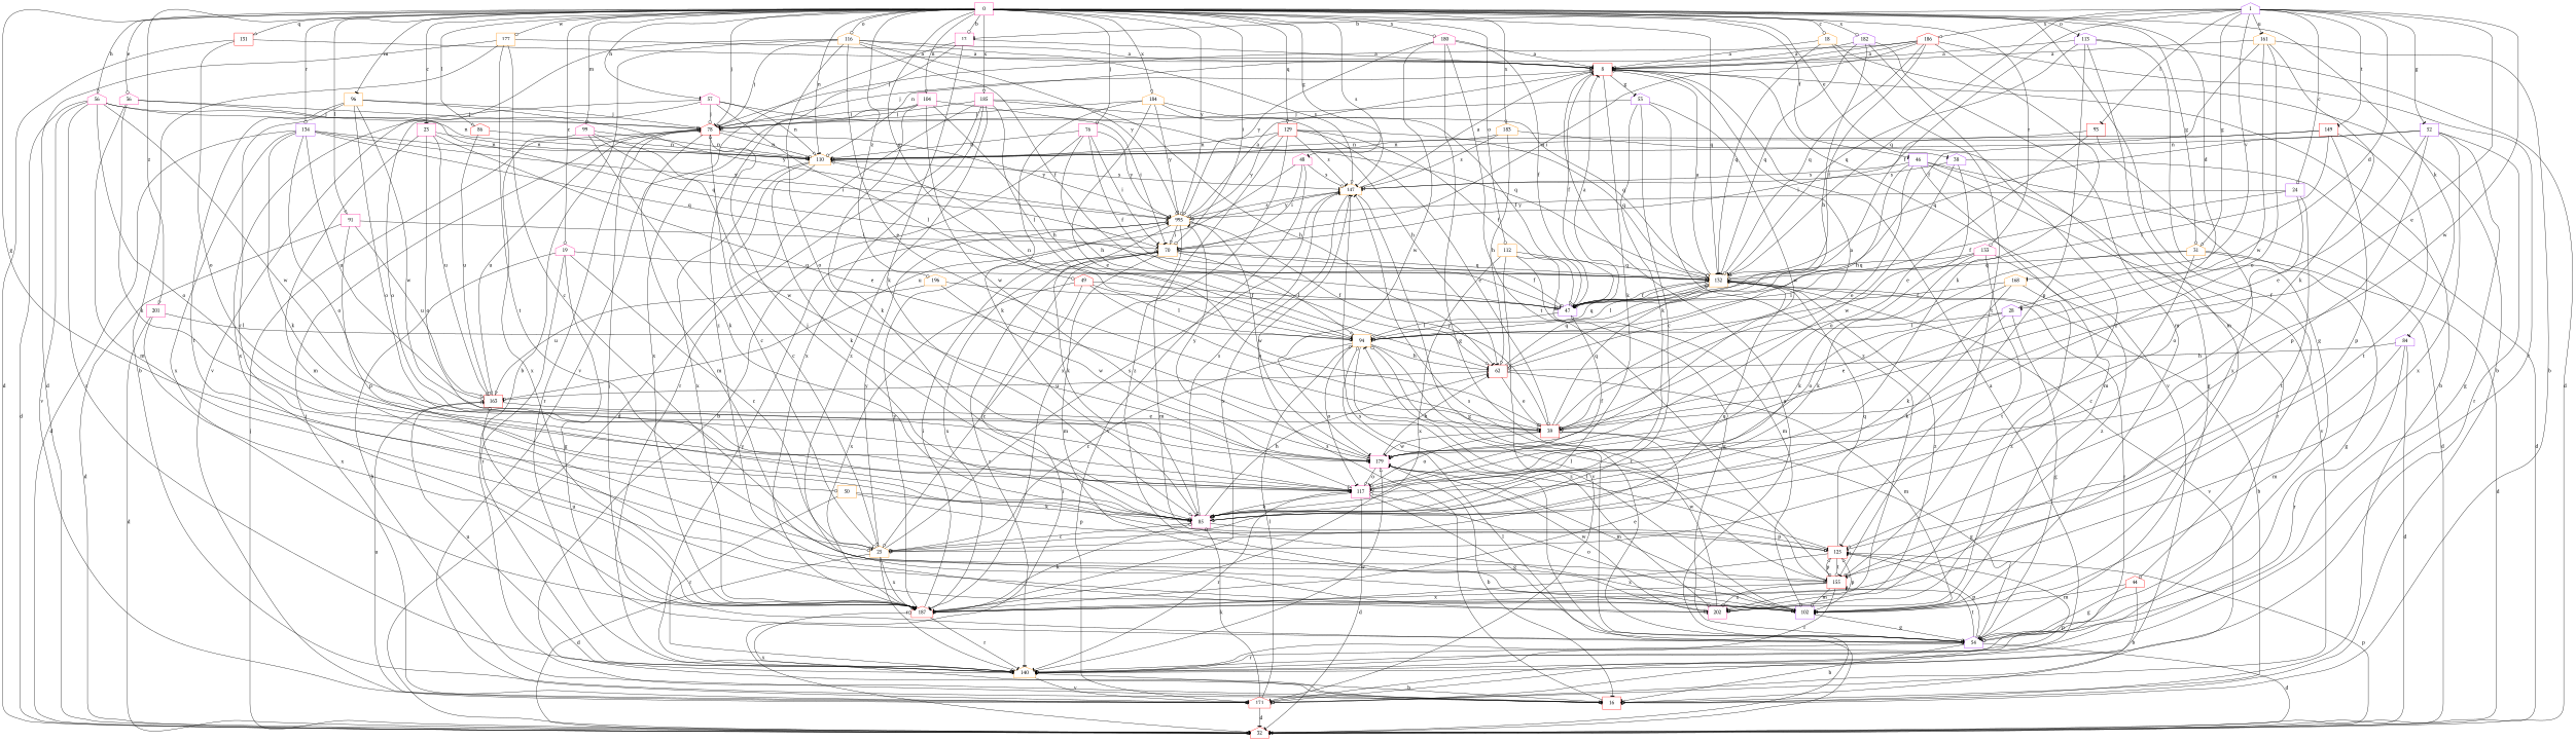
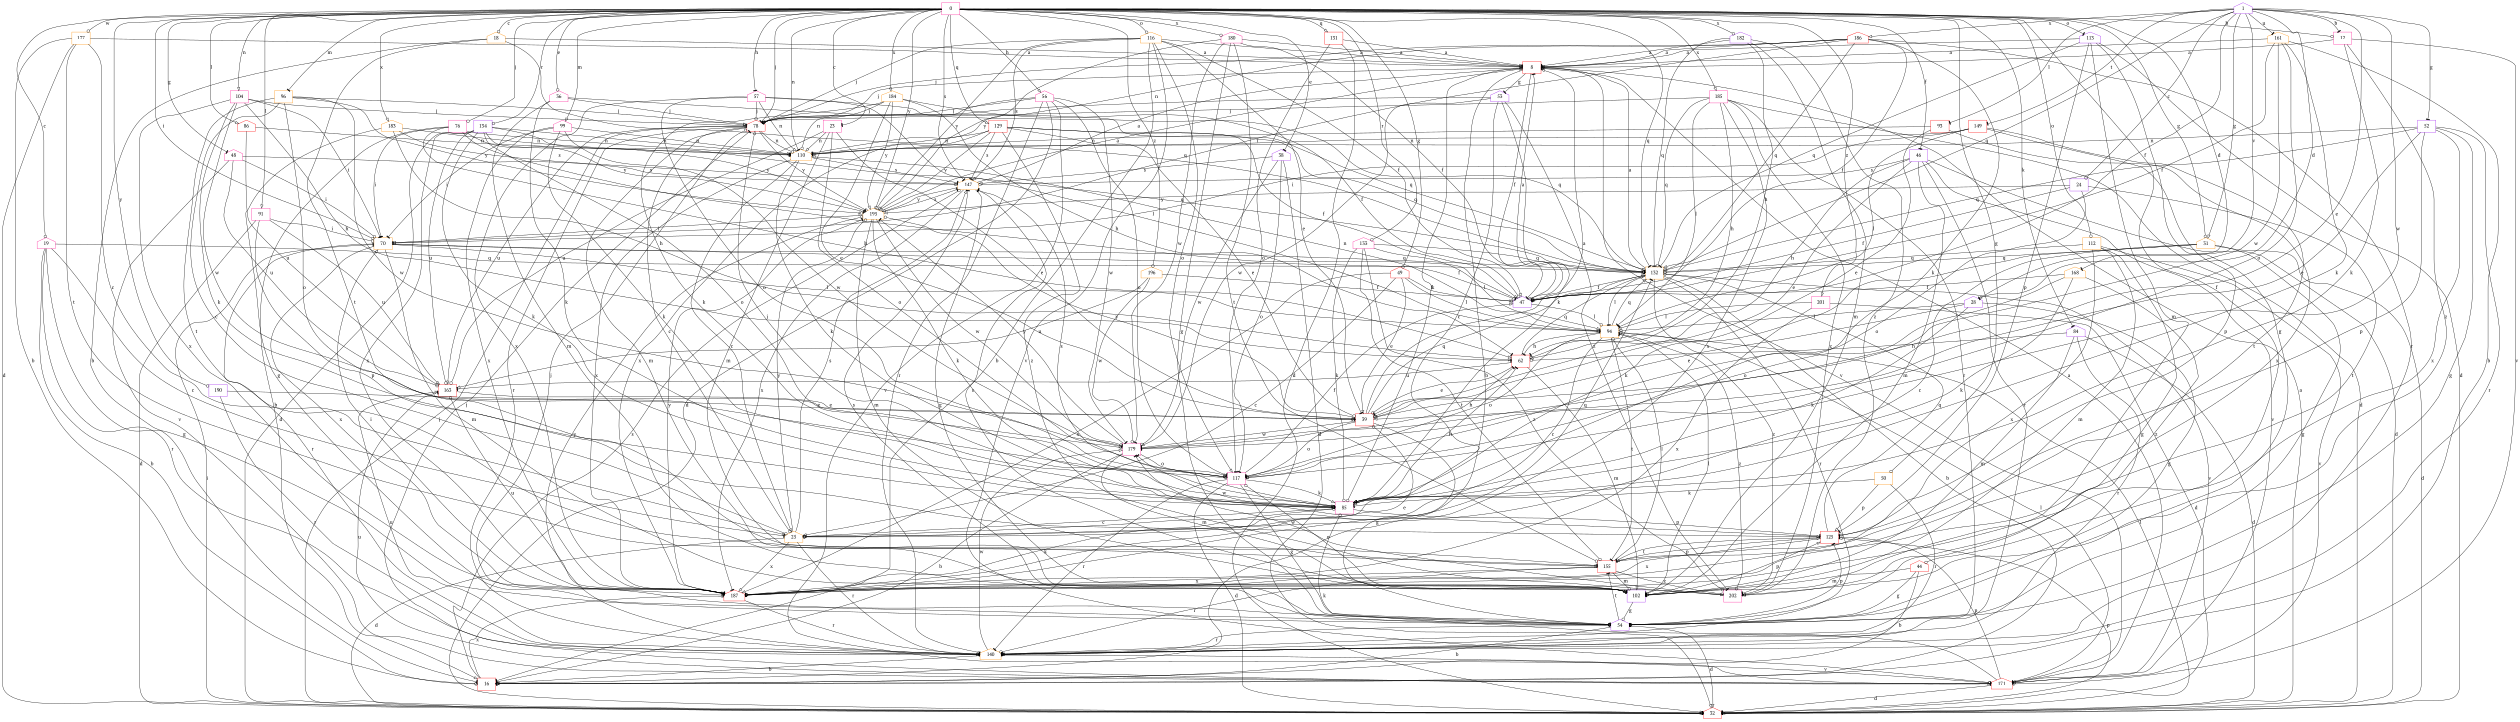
  strict digraph {
    fontname="PT Serif"
    node [color=deeppink fontname="PT Serif" shape=house]
    edge [arrowhead=odot fontname="PT Serif"]
    0 [shape=box]
    12 [shape=box]
    18 [color=darkorange]
    19
    23 [shape=box]
    28 [color=purple]
    36
    38 [color=purple]
    44 [color=red]
    46 [color=purple shape=box]
    48
    49 [color=red]
    50 [color=darkorange shape=box]
    n14 [color=darkorange label=31]
    56
    57
    70 [color=darkorange shape=box]
    76 [shape=box]
    78 [color=red]
    84 [color=purple]
    86 [color=red]
    91 [shape=box]
    96 [color=darkorange shape=box]
    99
    104 [shape=box]
    110 [color=darkorange]
    112 [color=darkorange shape=box]
    113 [color=purple]
    116 [color=darkorange]
    129 [color=red shape=box]
    131 [color=red shape=box]
    132 [color=darkorange shape=box]
    133
    134 [color=purple shape=box]
    147 [color=darkorange]
    177 [color=darkorange shape=box]
    180
    182 [color=purple]
    183 [color=darkorange]
    184 [color=darkorange]
    185 [shape=box]
-   195 [color=darkorange label=995]
+   190 [color=purple shape=box]
+   195 [color=darkorange]
    196 [color=darkorange]
    201 [shape=box]
    8 [color=red shape=box]
    85 [shape=box]
    171 [color=red]
    202 [shape=box]
    16 [color=red shape=box]
    155 [color=red shape=box]
    25 [color=darkorange]
    54 [color=purple]
    140 [color=darkorange]
    39 [color=red shape=box]
    102 [color=purple shape=box]
    117 [shape=box]
    163 [color=red shape=box]
    94 [color=darkorange shape=box]
    179 [shape=box]
    32 [color=red]
    62 [color=red shape=box]
    47 [color=purple]
    187 [color=red]
    125 [color=red shape=box]
    1 [color=purple]
    24 [color=purple shape=box]
    52 [color=purple shape=box]
    93 [color=red shape=box]
    149 [color=red shape=box]
    161 [color=darkorange]
    168 [color=darkorange]
    186 [color=red]
    53 [color=purple]
    0 -> 12 [label=b]
    0 -> 18 [label=c]
    0 -> 19 [label=c]
    0 -> 23 [arrowhead=tee label=c]
    0 -> 28 [arrowhead=onormal label=d]
    0 -> 36 [label=e]
    0 -> 38 [arrowhead=tee label=e]
    0 -> 44 [label=f]
    0 -> 46 [arrowhead=tee label=f]
    0 -> 48 [arrowhead=tee label=g]
    0 -> 49 [label=g]
    0 -> 50 [label=g]
    0 -> n14 [label=g]
    0 -> 56 [arrowhead=onormal label=h]
    0 -> 57 [arrowhead=tee label=h]
    0 -> 70 [label=i]
    0 -> 76 [label=j]
    0 -> 78 [arrowhead=tee label=j]
    0 -> 84 [arrowhead=tee label=k]
    0 -> 86 [arrowhead=onormal label=l]
    0 -> 91 [arrowhead=onormal label=l]
    0 -> 96 [arrowhead=tee label=m]
    0 -> 99 [arrowhead=onormal label=m]
    0 -> 104 [arrowhead=onormal label=n]
    0 -> 110 [arrowhead=tee label=n]
    0 -> 112 [label=o]
    0 -> 113 [arrowhead=tee label=o]
    0 -> 116 [label=o]
    0 -> 129 [arrowhead=onormal label=q]
    0 -> 131 [arrowhead=onormal label=q]
    0 -> 132 [arrowhead=tee label=q]
    0 -> 133 [label=r]
    0 -> 134 [label=r]
    0 -> 147 [arrowhead=tee label=s]
    0 -> 177 [label=w]
    0 -> 180 [label=x]
    0 -> 182 [label=x]
    0 -> 183 [arrowhead=onormal label=x]
    0 -> 184 [arrowhead=onormal label=x]
    0 -> 185 [arrowhead=onormal label=x]
+   0 -> 190 [label=y]
    0 -> 195 [label=y]
    0 -> 196 [label=z]
    0 -> 201 [arrowhead=onormal label=z]
    12 -> 8 [arrowhead=onormal label=a]
    12 -> 85 [arrowhead=onormal label=k]
    12 -> 171 [label=v]
    12 -> 202 [arrowhead=onormal label=z]
    18 -> 132 [arrowhead=tee label=q]
    18 -> 8 [arrowhead=onormal label=a]
    18 -> 16 [arrowhead=tee label=b]
    18 -> 155 [arrowhead=tee label=t]
    19 -> 132 [label=q]
    19 -> 16 [label=b]
    19 -> 25 [arrowhead=tee label=c]
    19 -> 54 [label=g]
    19 -> 140 [arrowhead=tee label=r]
    23 -> 110 [arrowhead=onormal label=n]
    23 -> 39 [arrowhead=onormal label=e]
    23 -> 102 [arrowhead=tee label=m]
    23 -> 117 [arrowhead=onormal label=o]
    23 -> 163 [label=u]
    28 -> 85 [arrowhead=onormal label=k]
    28 -> 54 [arrowhead=tee label=g]
    28 -> 39 [label=e]
    28 -> 94 [arrowhead=onormal label=l]
-   36 -> 78 [label=j]
+   36 -> 78 [arrowhead=onormal label=j]
    36 -> 132 [label=q]
    36 -> 85 [label=k]
    36 -> 102 [arrowhead=onormal label=m]
    38 -> 147 [arrowhead=onormal label=s]
    38 -> 117 [arrowhead=tee label=o]
    38 -> 179 [label=w]
    38 -> 32 [arrowhead=onormal label=d]
    44 -> 16 [label=b]
    44 -> 54 [arrowhead=tee label=g]
    44 -> 102 [arrowhead=tee label=m]
-   46 -> 147 [arrowhead=tee label=s]
+   46 -> 147 [label=s]
    46 -> 171 [arrowhead=onormal label=v]
    46 -> 140 [label=r]
    46 -> 39 [arrowhead=tee label=e]
    46 -> 102 [arrowhead=onormal label=m]
    46 -> 32 [arrowhead=tee label=d]
    46 -> 62 [arrowhead=onormal label=h]
    48 -> 70 [label=i]
    48 -> 147 [label=s]
    48 -> 171 [arrowhead=tee label=v]
    48 -> 163 [label=u]
    49 -> 25 [arrowhead=onormal label=c]
    49 -> 39 [arrowhead=onormal label=e]
    49 -> 94 [label=l]
    49 -> 47 [label=f]
    49 -> 187 [arrowhead=onormal label=x]
    50 -> 85 [arrowhead=tee label=k]
    50 -> 140 [arrowhead=onormal label=r]
    50 -> 125 [arrowhead=onormal label=p]
    n14 -> 132 [label=q]
    n14 -> 85 [arrowhead=onormal label=k]
    n14 -> 25 [label=c]
    n14 -> 54 [label=g]
    n14 -> 32 [arrowhead=tee label=d]
    56 -> 78 [arrowhead=onormal label=j]
    56 -> 110 [label=n]
    56 -> 171 [arrowhead=onormal label=v]
    56 -> 140 [label=r]
    56 -> 117 [arrowhead=tee label=o]
    56 -> 179 [arrowhead=tee label=w]
    56 -> 32 [label=d]
    57 -> 78 [label=j]
    57 -> 110 [arrowhead=onormal label=n]
    57 -> 132 [arrowhead=onormal label=q]
    57 -> 117 [arrowhead=onormal label=o]
    57 -> 94 [arrowhead=tee label=l]
    57 -> 187 [arrowhead=onormal label=x]
    70 -> 132 [arrowhead=tee label=q]
    70 -> 140 [arrowhead=tee label=r]
    70 -> 102 [arrowhead=onormal label=m]
    70 -> 94 [arrowhead=onormal label=l]
    70 -> 47 [label=f]
    70 -> 187 [arrowhead=tee label=x]
    76 -> 70 [arrowhead=tee label=i]
    76 -> 110 [label=n]
    76 -> 195 [arrowhead=tee label=y]
    76 -> 16 [arrowhead=onormal label=b]
    76 -> 62 [arrowhead=onormal label=h]
    76 -> 47 [arrowhead=tee label=f]
    78 -> 110 [label=n]
    78 -> 195 [label=y]
    78 -> 25 [label=c]
    78 -> 140 [arrowhead=tee label=r]
    78 -> 102 [arrowhead=onormal label=m]
    78 -> 163 [arrowhead=onormal label=u]
    84 -> 140 [arrowhead=tee label=r]
    84 -> 102 [arrowhead=tee label=m]
    84 -> 32 [arrowhead=tee label=d]
    84 -> 62 [label=h]
    86 -> 110 [arrowhead=tee label=n]
    86 -> 163 [label=u]
    91 -> 70 [label=i]
    91 -> 163 [arrowhead=onormal label=u]
    91 -> 32 [arrowhead=onormal label=d]
    91 -> 125 [arrowhead=onormal label=p]
    96 -> 78 [arrowhead=onormal label=j]
    96 -> 195 [label=y]
    96 -> 155 [arrowhead=onormal label=t]
    96 -> 25 [label=c]
    96 -> 117 [label=o]
    96 -> 179 [arrowhead=tee label=w]
    99 -> 70 [arrowhead=tee label=i]
    99 -> 110 [arrowhead=onormal label=n]
    99 -> 85 [arrowhead=onormal label=k]
    99 -> 179 [arrowhead=onormal label=w]
    99 -> 187 [label=x]
    104 -> 70 [arrowhead=tee label=i]
    104 -> 78 [arrowhead=tee label=j]
    104 -> 85 [label=k]
    104 -> 179 [label=w]
    104 -> 62 [arrowhead=tee label=h]
    104 -> 187 [arrowhead=tee label=x]
    110 -> 147 [arrowhead=tee label=s]
    110 -> 85 [arrowhead=onormal label=k]
    110 -> 25 [arrowhead=onormal label=c]
    110 -> 187 [arrowhead=tee label=x]
    112 -> 132 [label=q]
    112 -> 171 [arrowhead=tee label=v]
    112 -> 54 [arrowhead=tee label=g]
    112 -> 102 [label=m]
    112 -> 187 [arrowhead=tee label=x]
    113 -> 132 [arrowhead=tee label=q]
    113 -> 8 [arrowhead=onormal label=a]
    113 -> 54 [label=g]
    113 -> 102 [arrowhead=tee label=m]
    113 -> 32 [arrowhead=onormal label=d]
    113 -> 125 [arrowhead=tee label=p]
    116 -> 78 [label=j]
    116 -> 147 [arrowhead=onormal label=s]
    116 -> 195 [label=y]
    116 -> 8 [label=a]
    116 -> 171 [label=v]
    116 -> 16 [arrowhead=tee label=b]
    116 -> 39 [arrowhead=tee label=e]
    116 -> 117 [arrowhead=onormal label=o]
    116 -> 47 [arrowhead=onormal label=f]
    129 -> 110 [arrowhead=tee label=n]
    129 -> 132 [label=q]
    129 -> 147 [arrowhead=tee label=s]
    129 -> 195 [arrowhead=onormal label=y]
    129 -> 202 [arrowhead=onormal label=z]
    129 -> 39 [label=e]
    129 -> 47 [arrowhead=onormal label=f]
    129 -> 187 [arrowhead=tee label=x]
    131 -> 8 [arrowhead=onormal label=a]
    131 -> 117 [arrowhead=tee label=o]
    131 -> 32 [arrowhead=onormal label=d]
    132 -> 8 [label=a]
    132 -> 171 [arrowhead=tee label=v]
    132 -> 202 [arrowhead=tee label=z]
    132 -> 16 [arrowhead=onormal label=b]
    132 -> 140 [label=r]
    132 -> 94 [arrowhead=tee label=l]
    132 -> 47 [arrowhead=onormal label=f]
    133 -> 132 [label=q]
    133 -> 85 [label=k]
    133 -> 202 [label=z]
    133 -> 155 [label=t]
    133 -> 94 [arrowhead=onormal label=l]
    134 -> 110 [arrowhead=tee label=n]
    134 -> 132 [arrowhead=onormal label=q]
    134 -> 195 [arrowhead=tee label=y]
    134 -> 85 [label=k]
    134 -> 117 [label=o]
    134 -> 163 [label=u]
    134 -> 32 [label=d]
    134 -> 187 [arrowhead=onormal label=x]
    147 -> 195 [arrowhead=onormal label=y]
    147 -> 8 [label=a]
    147 -> 54 [label=g]
    147 -> 187 [arrowhead=tee label=x]
    177 -> 8 [label=a]
    177 -> 16 [label=b]
    177 -> 155 [label=t]
    177 -> 25 [arrowhead=onormal label=c]
    177 -> 32 [arrowhead=tee label=d]
    180 -> 195 [arrowhead=onormal label=y]
    180 -> 8 [arrowhead=tee label=a]
    180 -> 155 [label=t]
    180 -> 54 [arrowhead=tee label=g]
    180 -> 179 [arrowhead=tee label=w]
    180 -> 47 [arrowhead=tee label=f]
    182 -> 132 [arrowhead=tee label=q]
    182 -> 8 [arrowhead=tee label=a]
    182 -> 202 [arrowhead=onormal label=z]
    182 -> 102 [arrowhead=tee label=m]
    182 -> 62 [label=h]
    183 -> 110 [label=n]
    183 -> 147 [arrowhead=onormal label=s]
    183 -> 54 [label=g]
    183 -> 62 [arrowhead=onormal label=h]
    184 -> 78 [arrowhead=onormal label=j]
    184 -> 195 [arrowhead=onormal label=y]
    184 -> 85 [arrowhead=tee label=k]
    184 -> 39 [arrowhead=onormal label=e]
    184 -> 62 [arrowhead=tee label=h]
    184 -> 47 [label=f]
    185 -> 78 [arrowhead=tee label=j]
    185 -> 132 [label=q]
    185 -> 202 [arrowhead=tee label=z]
    185 -> 140 [arrowhead=onormal label=r]
    185 -> 94 [arrowhead=tee label=l]
    185 -> 32 [arrowhead=tee label=d]
    185 -> 62 [arrowhead=tee label=h]
    185 -> 187 [label=x]
+   190 -> 140 [arrowhead=onormal label=r]
+   190 -> 39 [arrowhead=onormal label=e]
    195 -> 70 [arrowhead=onormal label=i]
    195 -> 147 [arrowhead=tee label=s]
    195 -> 8 [arrowhead=onormal label=a]
    195 -> 85 [arrowhead=onormal label=k]
    195 -> 102 [arrowhead=tee label=m]
    195 -> 179 [label=w]
    196 -> 163 [arrowhead=onormal label=u]
    196 -> 179 [label=w]
    196 -> 47 [arrowhead=onormal label=f]
    201 -> 94 [label=l]
    201 -> 32 [label=d]
    201 -> 187 [arrowhead=tee label=x]
    8 -> 78 [label=j]
    8 -> 85 [label=k]
    8 -> 171 [arrowhead=onormal label=v]
    8 -> 16 [label=b]
    8 -> 47 [label=f]
    8 -> 53 [arrowhead=tee label=g]
    85 -> 78 [arrowhead=onormal label=j]
    85 -> 147 [arrowhead=tee label=s]
    85 -> 25 [label=c]
    85 -> 62 [arrowhead=tee label=h]
    85 -> 125 [arrowhead=tee label=p]
    171 -> 78 [arrowhead=tee label=j]
    171 -> 8 [label=a]
    171 -> 85 [label=k]
    171 -> 163 [arrowhead=tee label=u]
    171 -> 94 [arrowhead=onormal label=l]
    171 -> 32 [arrowhead=tee label=d]
    171 -> 125 [arrowhead=tee label=p]
    202 -> 147 [arrowhead=tee label=s]
    202 -> 179 [arrowhead=tee label=w]
    16 -> 147 [label=s]
    16 -> 187 [label=x]
    155 -> 202 [label=z]
    155 -> 140 [label=r]
    155 -> 102 [label=m]
    155 -> 94 [label=l]
    155 -> 187 [arrowhead=tee label=x]
    155 -> 125 [arrowhead=onormal label=p]
    25 -> 132 [arrowhead=tee label=q]
    25 -> 147 [arrowhead=onormal label=s]
    25 -> 195 [label=y]
    25 -> 140 [arrowhead=onormal label=r]
    25 -> 32 [arrowhead=tee label=d]
    25 -> 187 [arrowhead=onormal label=x]
    54 -> 78 [label=j]
    54 -> 147 [arrowhead=tee label=s]
    54 -> 16 [arrowhead=tee label=b]
    54 -> 155 [arrowhead=tee label=t]
    54 -> 140 [arrowhead=tee label=r]
    54 -> 32 [arrowhead=onormal label=d]
    54 -> 125 [arrowhead=tee label=p]
    140 -> 195 [label=y]
    140 -> 171 [label=v]
    140 -> 16 [arrowhead=onormal label=b]
    140 -> 163 [arrowhead=onormal label=u]
    140 -> 179 [arrowhead=onormal label=w]
    39 -> 132 [arrowhead=onormal label=q]
    39 -> 195 [label=y]
    39 -> 8 [arrowhead=onormal label=a]
    39 -> 54 [label=g]
    39 -> 117 [arrowhead=tee label=o]
    39 -> 179 [arrowhead=tee label=w]
    102 -> 54 [label=g]
    102 -> 117 [label=o]
    102 -> 94 [arrowhead=tee label=l]
    102 -> 125 [arrowhead=onormal label=p]
    117 -> 85 [arrowhead=onormal label=k]
    117 -> 54 [label=g]
    117 -> 140 [arrowhead=tee label=r]
    117 -> 32 [arrowhead=tee label=d]
    117 -> 47 [arrowhead=onormal label=f]
    163 -> 39 [arrowhead=tee label=e]
    94 -> 110 [arrowhead=onormal label=n]
    94 -> 132 [arrowhead=onormal label=q]
    94 -> 202 [label=z]
    94 -> 155 [arrowhead=tee label=t]
    94 -> 25 [label=c]
    94 -> 117 [arrowhead=tee label=o]
    94 -> 62 [arrowhead=tee label=h]
    179 -> 195 [arrowhead=tee label=y]
    179 -> 16 [arrowhead=tee label=b]
    179 -> 102 [label=m]
    179 -> 117 [arrowhead=onormal label=o]
    179 -> 62 [arrowhead=tee label=h]
    32 -> 70 [arrowhead=tee label=i]
    32 -> 78 [label=j]
    32 -> 8 [arrowhead=tee label=a]
    32 -> 94 [label=l]
    32 -> 125 [arrowhead=onormal label=p]
    62 -> 132 [arrowhead=onormal label=q]
    62 -> 39 [label=e]
    62 -> 102 [arrowhead=onormal label=m]
    62 -> 163 [arrowhead=tee label=u]
    47 -> 8 [arrowhead=tee label=a]
    47 -> 94 [label=l]
    187 -> 70 [arrowhead=onormal label=i]
    187 -> 195 [arrowhead=tee label=y]
    187 -> 85 [label=k]
    187 -> 140 [arrowhead=tee label=r]
    187 -> 39 [label=e]
    187 -> 163 [label=u]
    125 -> 132 [label=q]
    125 -> 155 [label=t]
    125 -> 179 [arrowhead=tee label=w]
    125 -> 187 [arrowhead=tee label=x]
    1 -> 12 [arrowhead=tee label=b]
    1 -> 28 [arrowhead=tee label=d]
    1 -> n14 [arrowhead=onormal label=g]
    1 -> 132 [arrowhead=onormal label=q]
    1 -> 39 [arrowhead=onormal label=e]
    1 -> 179 [arrowhead=tee label=w]
    1 -> 47 [label=f]
    1 -> 24 [label=c]
    1 -> 52 [arrowhead=tee label=g]
    1 -> 93 [arrowhead=tee label=l]
    1 -> 149 [arrowhead=tee label=t]
    1 -> 161 [arrowhead=tee label=u]
    1 -> 168 [arrowhead=tee label=v]
    1 -> 186 [arrowhead=onormal label=x]
    24 -> 195 [arrowhead=onormal label=y]
    24 -> 155 [arrowhead=tee label=t]
    24 -> 117 [label=o]
    24 -> 47 [arrowhead=onormal label=f]
    52 -> 110 [arrowhead=tee label=n]
    52 -> 132 [arrowhead=onormal label=q]
    52 -> 54 [label=g]
    52 -> 140 [arrowhead=tee label=r]
    52 -> 39 [arrowhead=onormal label=e]
    52 -> 187 [label=x]
    52 -> 125 [arrowhead=onormal label=p]
    93 -> 110 [label=n]
    93 -> 39 [label=e]
    93 -> 187 [label=x]
    149 -> 70 [arrowhead=onormal label=i]
    149 -> 110 [arrowhead=onormal label=n]
    149 -> 155 [arrowhead=onormal label=t]
    149 -> 94 [arrowhead=tee label=l]
    149 -> 125 [arrowhead=tee label=p]
    161 -> 8 [arrowhead=tee label=a]
    161 -> 85 [arrowhead=onormal label=k]
    161 -> 16 [label=b]
    161 -> 117 [label=o]
    161 -> 179 [arrowhead=tee label=w]
    161 -> 47 [arrowhead=tee label=f]
    168 -> 85 [arrowhead=onormal label=k]
    168 -> 202 [arrowhead=onormal label=z]
    168 -> 117 [arrowhead=onormal label=o]
    168 -> 47 [label=f]
    186 -> 70 [arrowhead=tee label=i]
    186 -> 78 [label=j]
    186 -> 110 [label=n]
    186 -> 132 [label=q]
    186 -> 8 [label=a]
    186 -> 85 [arrowhead=onormal label=k]
    186 -> 140 [label=r]
    186 -> 47 [label=f]
    53 -> 78 [label=j]
    53 -> 85 [arrowhead=onormal label=k]
    53 -> 202 [arrowhead=tee label=z]
    53 -> 25 [arrowhead=onormal label=c]
    53 -> 179 [arrowhead=onormal label=w]
  }
